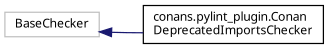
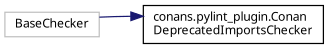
  digraph {
    rankdir=LR
    fontname="Noto Sans"
    node [fillcolor=white fontname="Noto Sans" fontsize=10 shape=record style=filled]
    n1 [color=grey75 height=0.2 label=BaseChecker width=0.4]
    n2 [color=black height=0.2 label="conans.pylint_plugin.Conan\lDeprecatedImportsChecker" width=0.4]
-   n1 -> n2 [color=midnightblue dir=back fontname="Noto Sans" fontsize=10 labelfontname=Helvetica labelfontsize=10 style=solid]
+   n2 -> n1 [color=midnightblue dir=back fontname="Noto Sans" fontsize=10 labelfontname=Helvetica labelfontsize=10 style=solid]
  }
